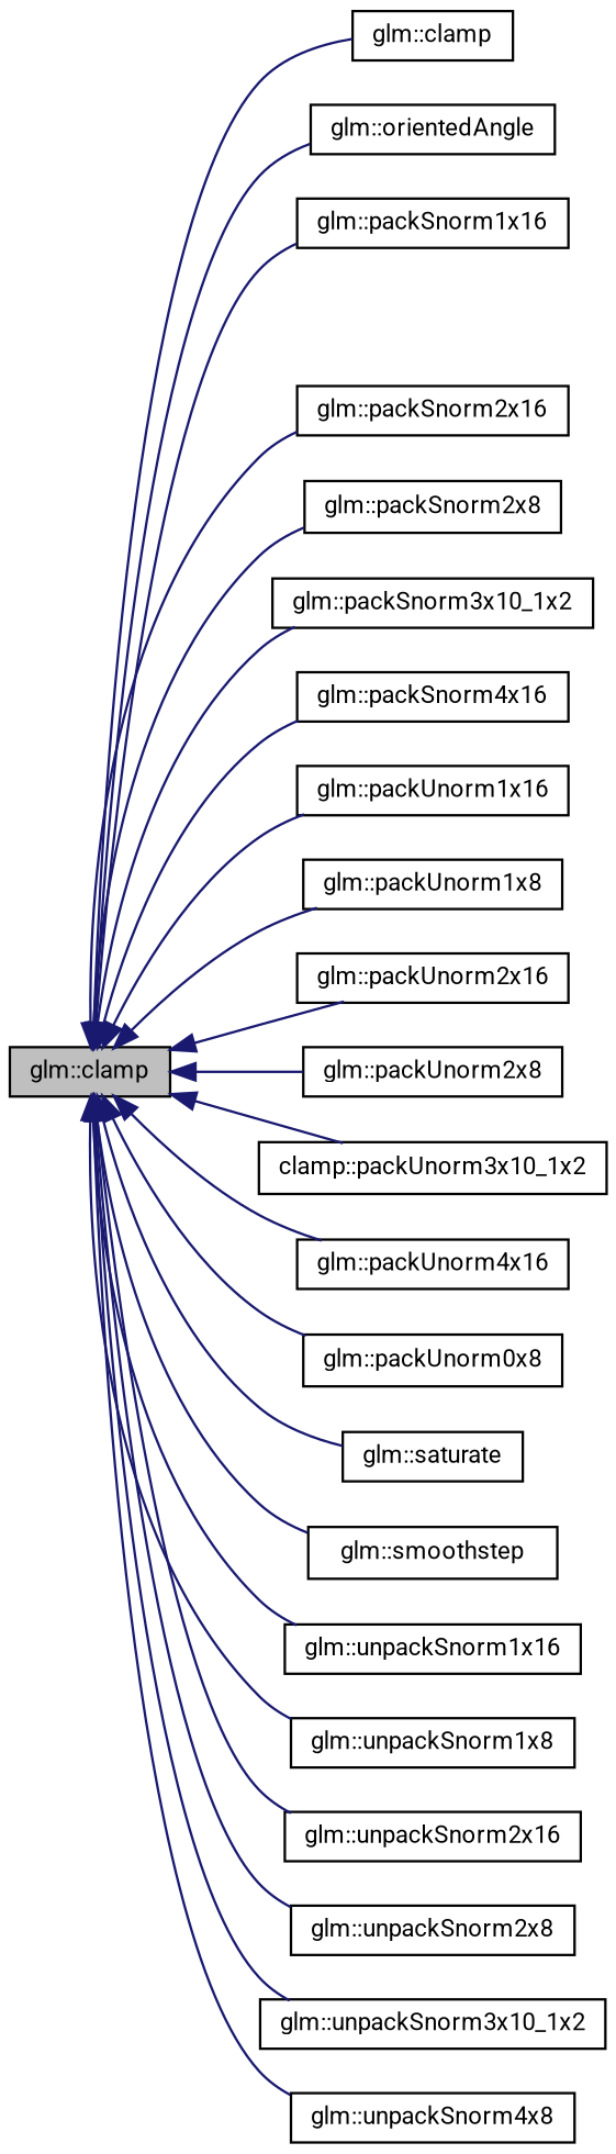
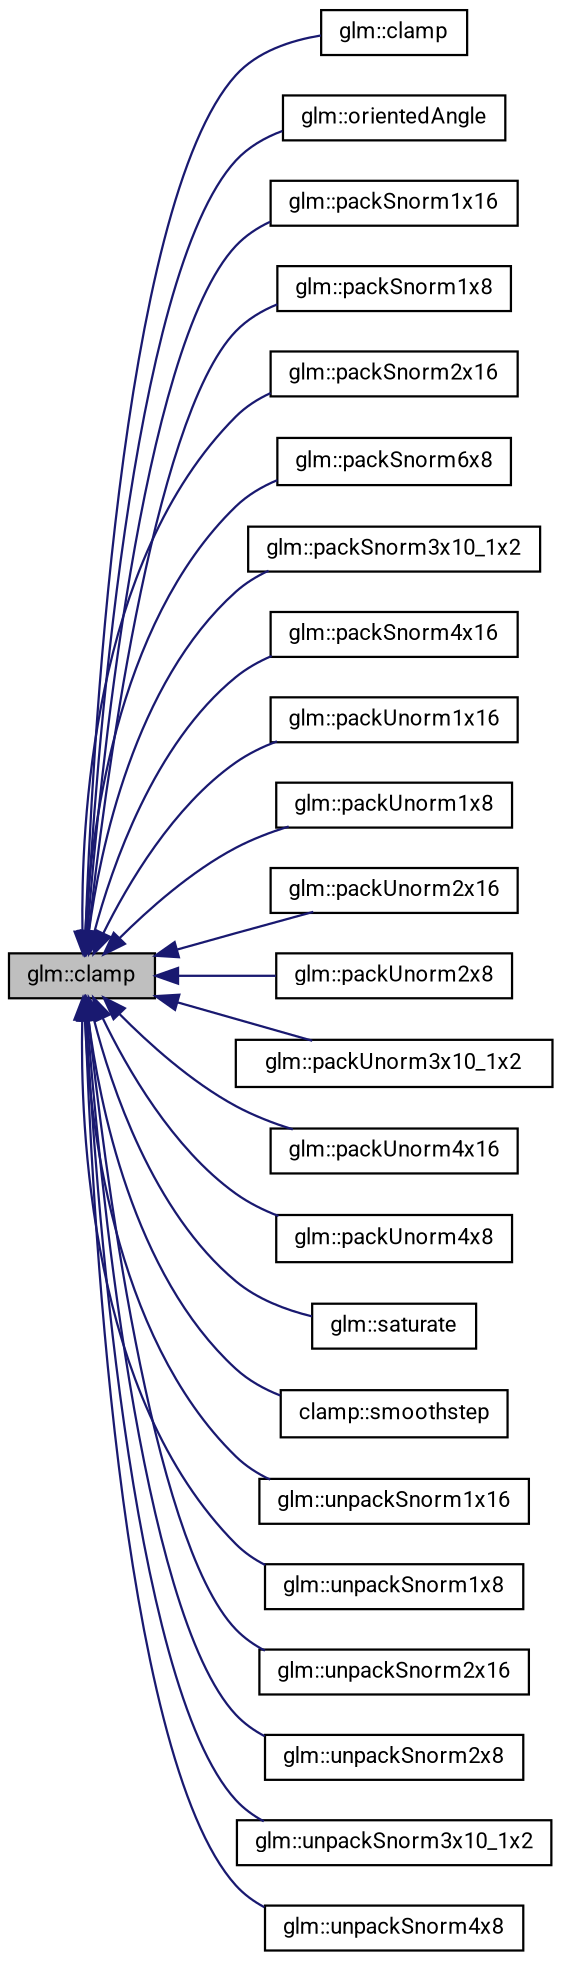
  digraph {
    fontname=Roboto
    rankdir=LR
    node [color=black fontname=Roboto fontsize=10 shape=record]
    edge [color=midnightblue dir=back fontname=Roboto fontsize=10 labelfontname=FreeSans labelfontsize=10 style=solid]
    n1 [fillcolor=grey75 fontcolor=black height=0.2 label="glm::clamp" style=filled width=0.4]
    n2 [height=0.2 label="glm::clamp" width=0.4]
    n3 [height=0.2 label="glm::orientedAngle" width=0.4]
    n4 [height=0.2 label="glm::packSnorm1x16" width=0.4]
+   n5 [height=0.2 label="glm::packSnorm1x8" width=0.4]
    n6 [height=0.2 label="glm::packSnorm2x16" width=0.4]
-   n7 [height=0.2 label="glm::packSnorm2x8" width=0.4]
+   n7 [height=0.2 label="glm::packSnorm6x8" width=0.4]
    n8 [height=0.2 label="glm::packSnorm3x10_1x2" width=0.4]
    n9 [height=0.2 label="glm::packSnorm4x16" width=0.4]
    n10 [height=0.2 label="glm::packUnorm1x16" width=0.4]
    n11 [height=0.2 label="glm::packUnorm1x8" width=0.4]
    n12 [height=0.2 label="glm::packUnorm2x16" width=0.4]
    n13 [height=0.2 label="glm::packUnorm2x8" width=0.4]
-   n14 [height=0.2 label="clamp::packUnorm3x10_1x2" width=0.4]
+   n14 [height=0.2 label="glm::packUnorm3x10_1x2" width=0.4]
    n15 [height=0.2 label="glm::packUnorm4x16" width=0.4]
-   n16 [height=0.2 label="glm::packUnorm0x8" width=0.4]
+   n16 [height=0.2 label="glm::packUnorm4x8" width=0.4]
    n17 [height=0.2 label="glm::saturate" width=0.4]
-   n18 [height=0.2 label="glm::smoothstep" width=0.4]
+   n18 [height=0.2 label="clamp::smoothstep" width=0.4]
    n19 [height=0.2 label="glm::unpackSnorm1x16" width=0.4]
    n20 [height=0.2 label="glm::unpackSnorm1x8" width=0.4]
    n21 [height=0.2 label="glm::unpackSnorm2x16" width=0.4]
    n22 [height=0.2 label="glm::unpackSnorm2x8" width=0.4]
    n23 [height=0.2 label="glm::unpackSnorm3x10_1x2" width=0.4]
    n24 [height=0.2 label="glm::unpackSnorm4x8" width=0.4]
    n1 -> n2
    n1 -> n3
    n1 -> n4
+   n1 -> n5
    n1 -> n6
    n1 -> n7
    n1 -> n8
    n1 -> n9
    n1 -> n10
    n1 -> n11
    n1 -> n12
    n1 -> n13
    n1 -> n14
    n1 -> n15
    n1 -> n16
    n1 -> n17
    n1 -> n18
    n1 -> n19
    n1 -> n20
    n1 -> n21
    n1 -> n22
    n1 -> n23
    n1 -> n24
  }
